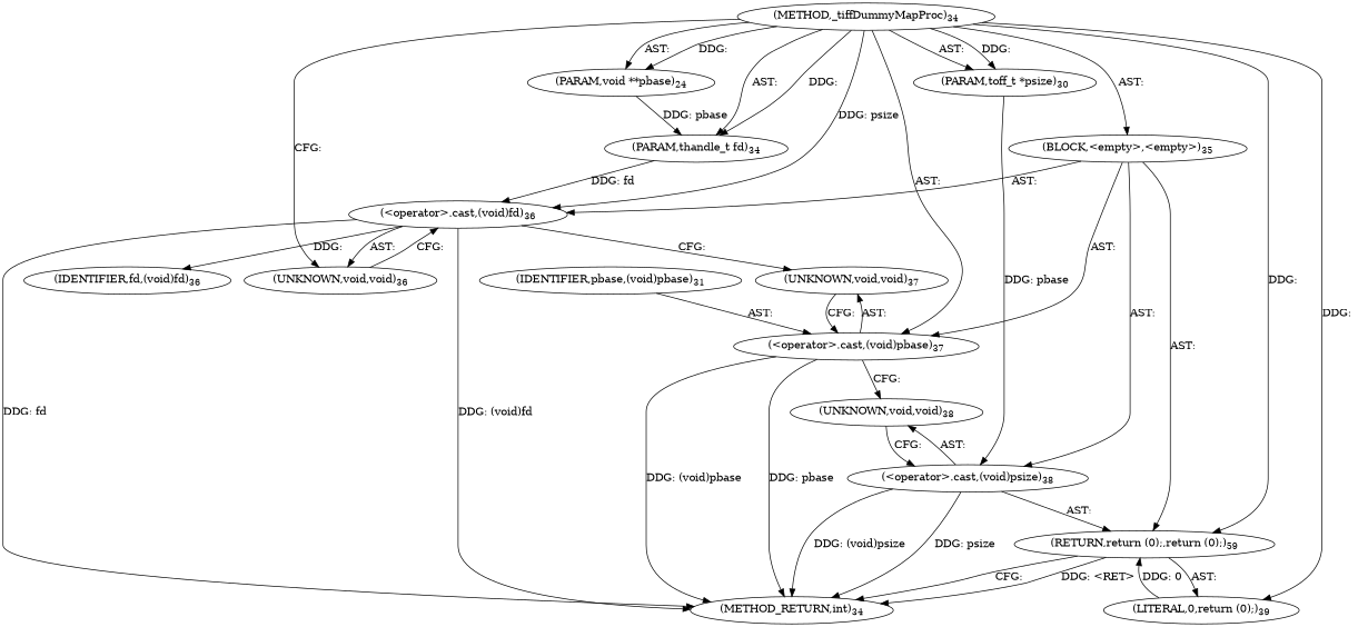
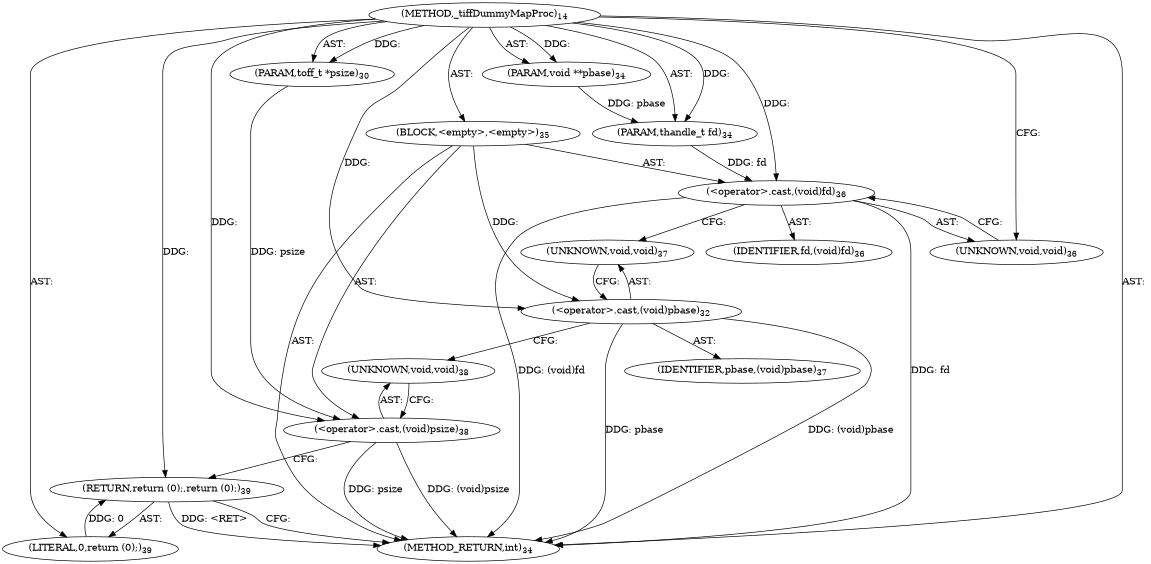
  digraph {
-   n1 [label=<(METHOD,_tiffDummyMapProc)<SUB>34</SUB>>]
+   n1 [label=<(METHOD,_tiffDummyMapProc)<SUB>14</SUB>>]
    n2 [label=<(PARAM,thandle_t fd)<SUB>34</SUB>>]
-   n3 [label=<(PARAM,void **pbase)<SUB>24</SUB>>]
+   n3 [label=<(PARAM,void **pbase)<SUB>34</SUB>>]
    n4 [label=<(PARAM,toff_t *psize)<SUB>30</SUB>>]
    n5 [label=<(BLOCK,&lt;empty&gt;,&lt;empty&gt;)<SUB>35</SUB>>]
    n6 [label=<(&lt;operator&gt;.cast,(void)fd)<SUB>36</SUB>>]
    n7 [label=<(UNKNOWN,void,void)<SUB>36</SUB>>]
-   n8 [label=<(&lt;operator&gt;.cast,(void)pbase)<SUB>37</SUB>>]
+   n8 [label=<(&lt;operator&gt;.cast,(void)pbase)<SUB>32</SUB>>]
    n9 [label=<(&lt;operator&gt;.cast,(void)psize)<SUB>38</SUB>>]
-   n10 [label=<(RETURN,return (0);,return (0);)<SUB>59</SUB>>]
+   n10 [label=<(RETURN,return (0);,return (0);)<SUB>39</SUB>>]
    n11 [label=<(LITERAL,0,return (0);)<SUB>39</SUB>>]
    n12 [label=<(METHOD_RETURN,int)<SUB>34</SUB>>]
    n13 [label=<(IDENTIFIER,fd,(void)fd)<SUB>36</SUB>>]
    n14 [label=<(UNKNOWN,void,void)<SUB>37</SUB>>]
-   n15 [label=<(IDENTIFIER,pbase,(void)pbase)<SUB>31</SUB>>]
+   n15 [label=<(IDENTIFIER,pbase,(void)pbase)<SUB>37</SUB>>]
    n16 [label=<(UNKNOWN,void,void)<SUB>38</SUB>>]
    n1 -> n2 [label="AST: "]
    n1 -> n2 [label="DDG: "]
    n1 -> n3 [label="AST: "]
    n1 -> n3 [label="DDG: "]
    n1 -> n4 [label="AST: "]
    n1 -> n4 [label="DDG: "]
    n1 -> n5 [label="AST: "]
-   n1 -> n6 [label="DDG: psize"]
+   n1 -> n6 [label="DDG: "]
    n1 -> n7 [label="CFG: "]
-   n1 -> n8 [label="AST: "]
+   n1 -> n8 [label="DDG: "]
+   n1 -> n9 [label="DDG: "]
    n1 -> n10 [label="DDG: "]
-   n1 -> n11 [label="DDG: "]
+   n1 -> n11 [label="AST: "]
+   n1 -> n12 [label="AST: "]
    n2 -> n6 [label="DDG: fd"]
    n3 -> n2 [label="DDG: pbase"]
-   n4 -> n9 [label="DDG: pbase"]
+   n4 -> n9 [label="DDG: psize"]
    n5 -> n6 [label="AST: "]
-   n5 -> n8 [label="AST: "]
+   n5 -> n8 [label="DDG: "]
    n5 -> n9 [label="AST: "]
-   n5 -> n10 [label="AST: "]
+   n5 -> n12 [label="AST: "]
    n6 -> n7 [label="AST: "]
    n6 -> n12 [label="DDG: fd"]
    n6 -> n12 [label="DDG: (void)fd"]
-   n6 -> n13 [label="DDG: "]
+   n6 -> n13 [label="AST: "]
    n6 -> n14 [label="CFG: "]
    n7 -> n6 [label="CFG: "]
    n8 -> n12 [label="DDG: pbase"]
    n8 -> n12 [label="DDG: (void)pbase"]
    n8 -> n14 [label="AST: "]
-   n15 -> n8 [label="AST: "]
+   n8 -> n15 [label="AST: "]
    n8 -> n16 [label="CFG: "]
-   n9 -> n10 [label="AST: "]
+   n9 -> n10 [label="CFG: "]
    n9 -> n12 [label="DDG: psize"]
    n9 -> n12 [label="DDG: (void)psize"]
    n9 -> n16 [label="AST: "]
    n10 -> n11 [label="AST: "]
    n10 -> n12 [label="CFG: "]
    n10 -> n12 [label="DDG: &lt;RET&gt;"]
    n11 -> n10 [label="DDG: 0"]
    n14 -> n8 [label="CFG: "]
    n16 -> n9 [label="CFG: "]
  }
